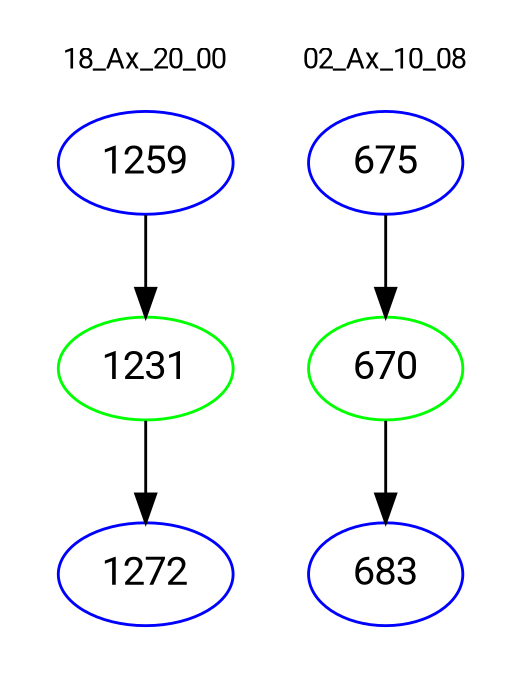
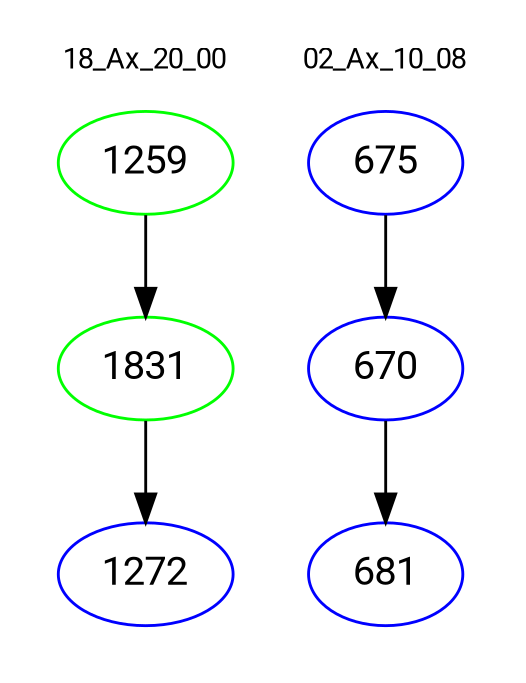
  digraph {
    fontname=Roboto
    node [color=blue fontname=Roboto]
    edge [color=black fontname=Roboto]
-   n1 [label=1259]
-   n2 [color=green label=1231]
+   n1 [color=green label=1259]
+   n2 [color=green label=1831]
    n3 [label=1272]
    n4 [label=675]
-   n5 [color=green label=670]
-   n6 [label=683]
+   n5 [label=670]
+   n6 [label=681]
    subgraph cluster_1 {
      color=white
      fontsize=10
      label="18_Ax_20_00"
      n1
      n2
      n3
    }
    subgraph cluster_2 {
      color=white
      fontsize=10
      label="02_Ax_10_08"
      n4
      n5
      n6
    }
    n1 -> n2
    n2 -> n3
    n4 -> n5
    n5 -> n6
  }
